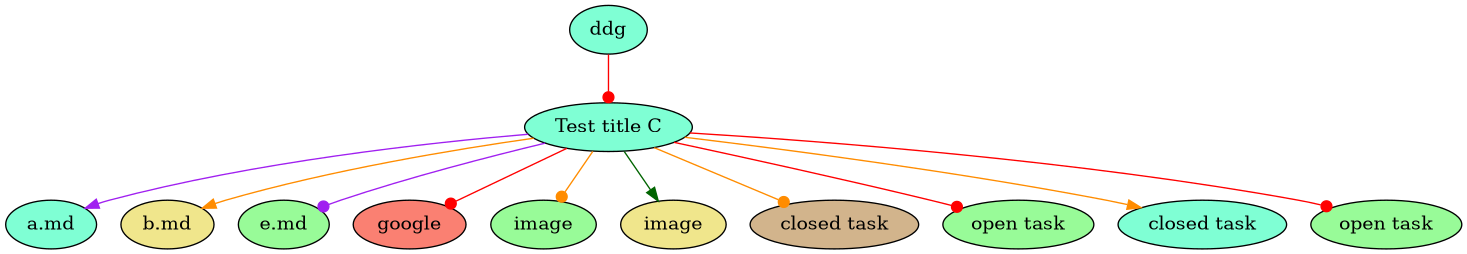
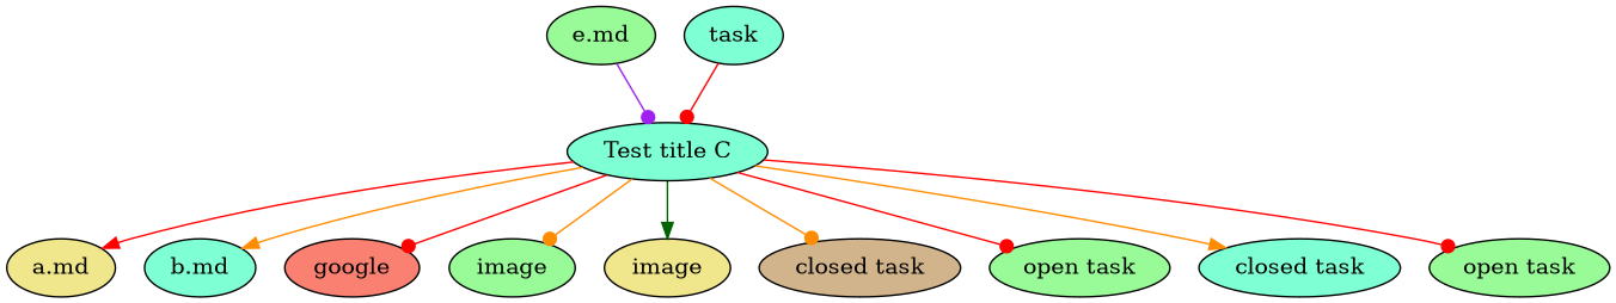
  strict digraph {
    node [fillcolor=aquamarine style=filled]
    edge [arrowhead=dot color=darkorange]
    n1 [label="Test title C"]
-   "a.md"
-   "b.md" [fillcolor=khaki]
+   "a.md" [fillcolor=khaki]
+   "b.md"
    "e.md" [fillcolor=palegreen]
    n5 [fillcolor=salmon label=google]
    n6 [fillcolor=palegreen label=image]
    n7 [fillcolor=khaki label=image]
    n8 [fillcolor=tan label="closed task"]
    n9 [fillcolor=palegreen label="open task"]
    n10 [label="closed task"]
    n11 [fillcolor=palegreen label="open task"]
-   n12 [label=ddg]
-   n1 -> "a.md" [arrowhead=normal color=purple]
+   n12 [label=task]
+   n1 -> "a.md" [arrowhead=normal color=red]
    n1 -> "b.md" [arrowhead=normal]
-   n1 -> "e.md" [color=purple]
+   "e.md" -> n1 [color=purple]
    n1 -> n5 [color=red]
    n1 -> n6
    n1 -> n7 [arrowhead=normal color=darkgreen]
    n1 -> n8
    n1 -> n9 [color=red]
    n1 -> n10 [arrowhead=normal]
    n1 -> n11 [color=red]
    n12 -> n1 [color=red]
  }
